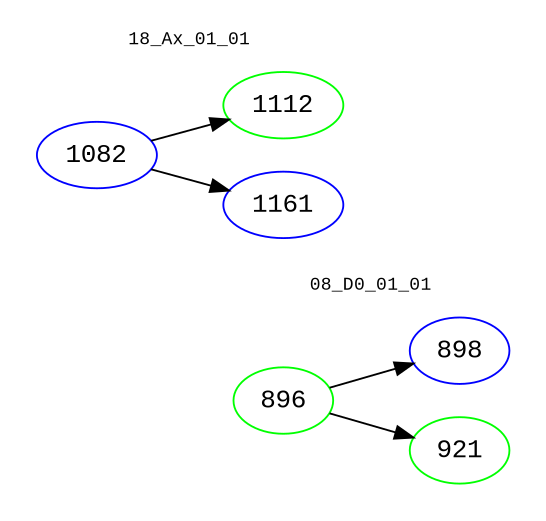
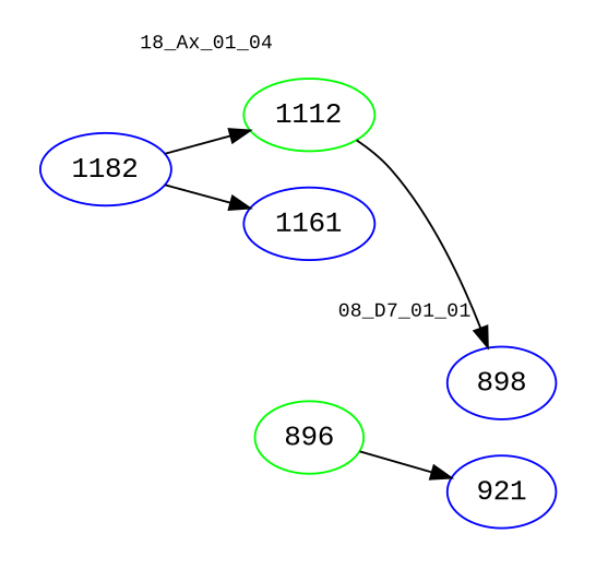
  digraph {
    fontname="Liberation Mono"
    rankdir=LR
    node [color=blue fontname="Liberation Mono"]
    edge [color=black fontname="Liberation Mono"]
-   n1 [label=1082]
+   n1 [label=1182]
    n2 [label=1161]
    n3 [color=green label=1112]
    n4 [color=green label=896]
-   n5 [color=green label=921]
+   n5 [label=921]
    n6 [label=898]
    subgraph cluster_1 {
      color=white
      fontsize=10
-     label="18_Ax_01_01"
+     label="18_Ax_01_04"
      n1
      n2
      n3
    }
    subgraph cluster_2 {
      color=white
      fontsize=10
-     label="08_D0_01_01"
+     label="08_D7_01_01"
      n4
      n5
      n6
    }
    n1 -> n2
    n1 -> n3
    n4 -> n5
-   n4 -> n6
+   n3 -> n6
  }
